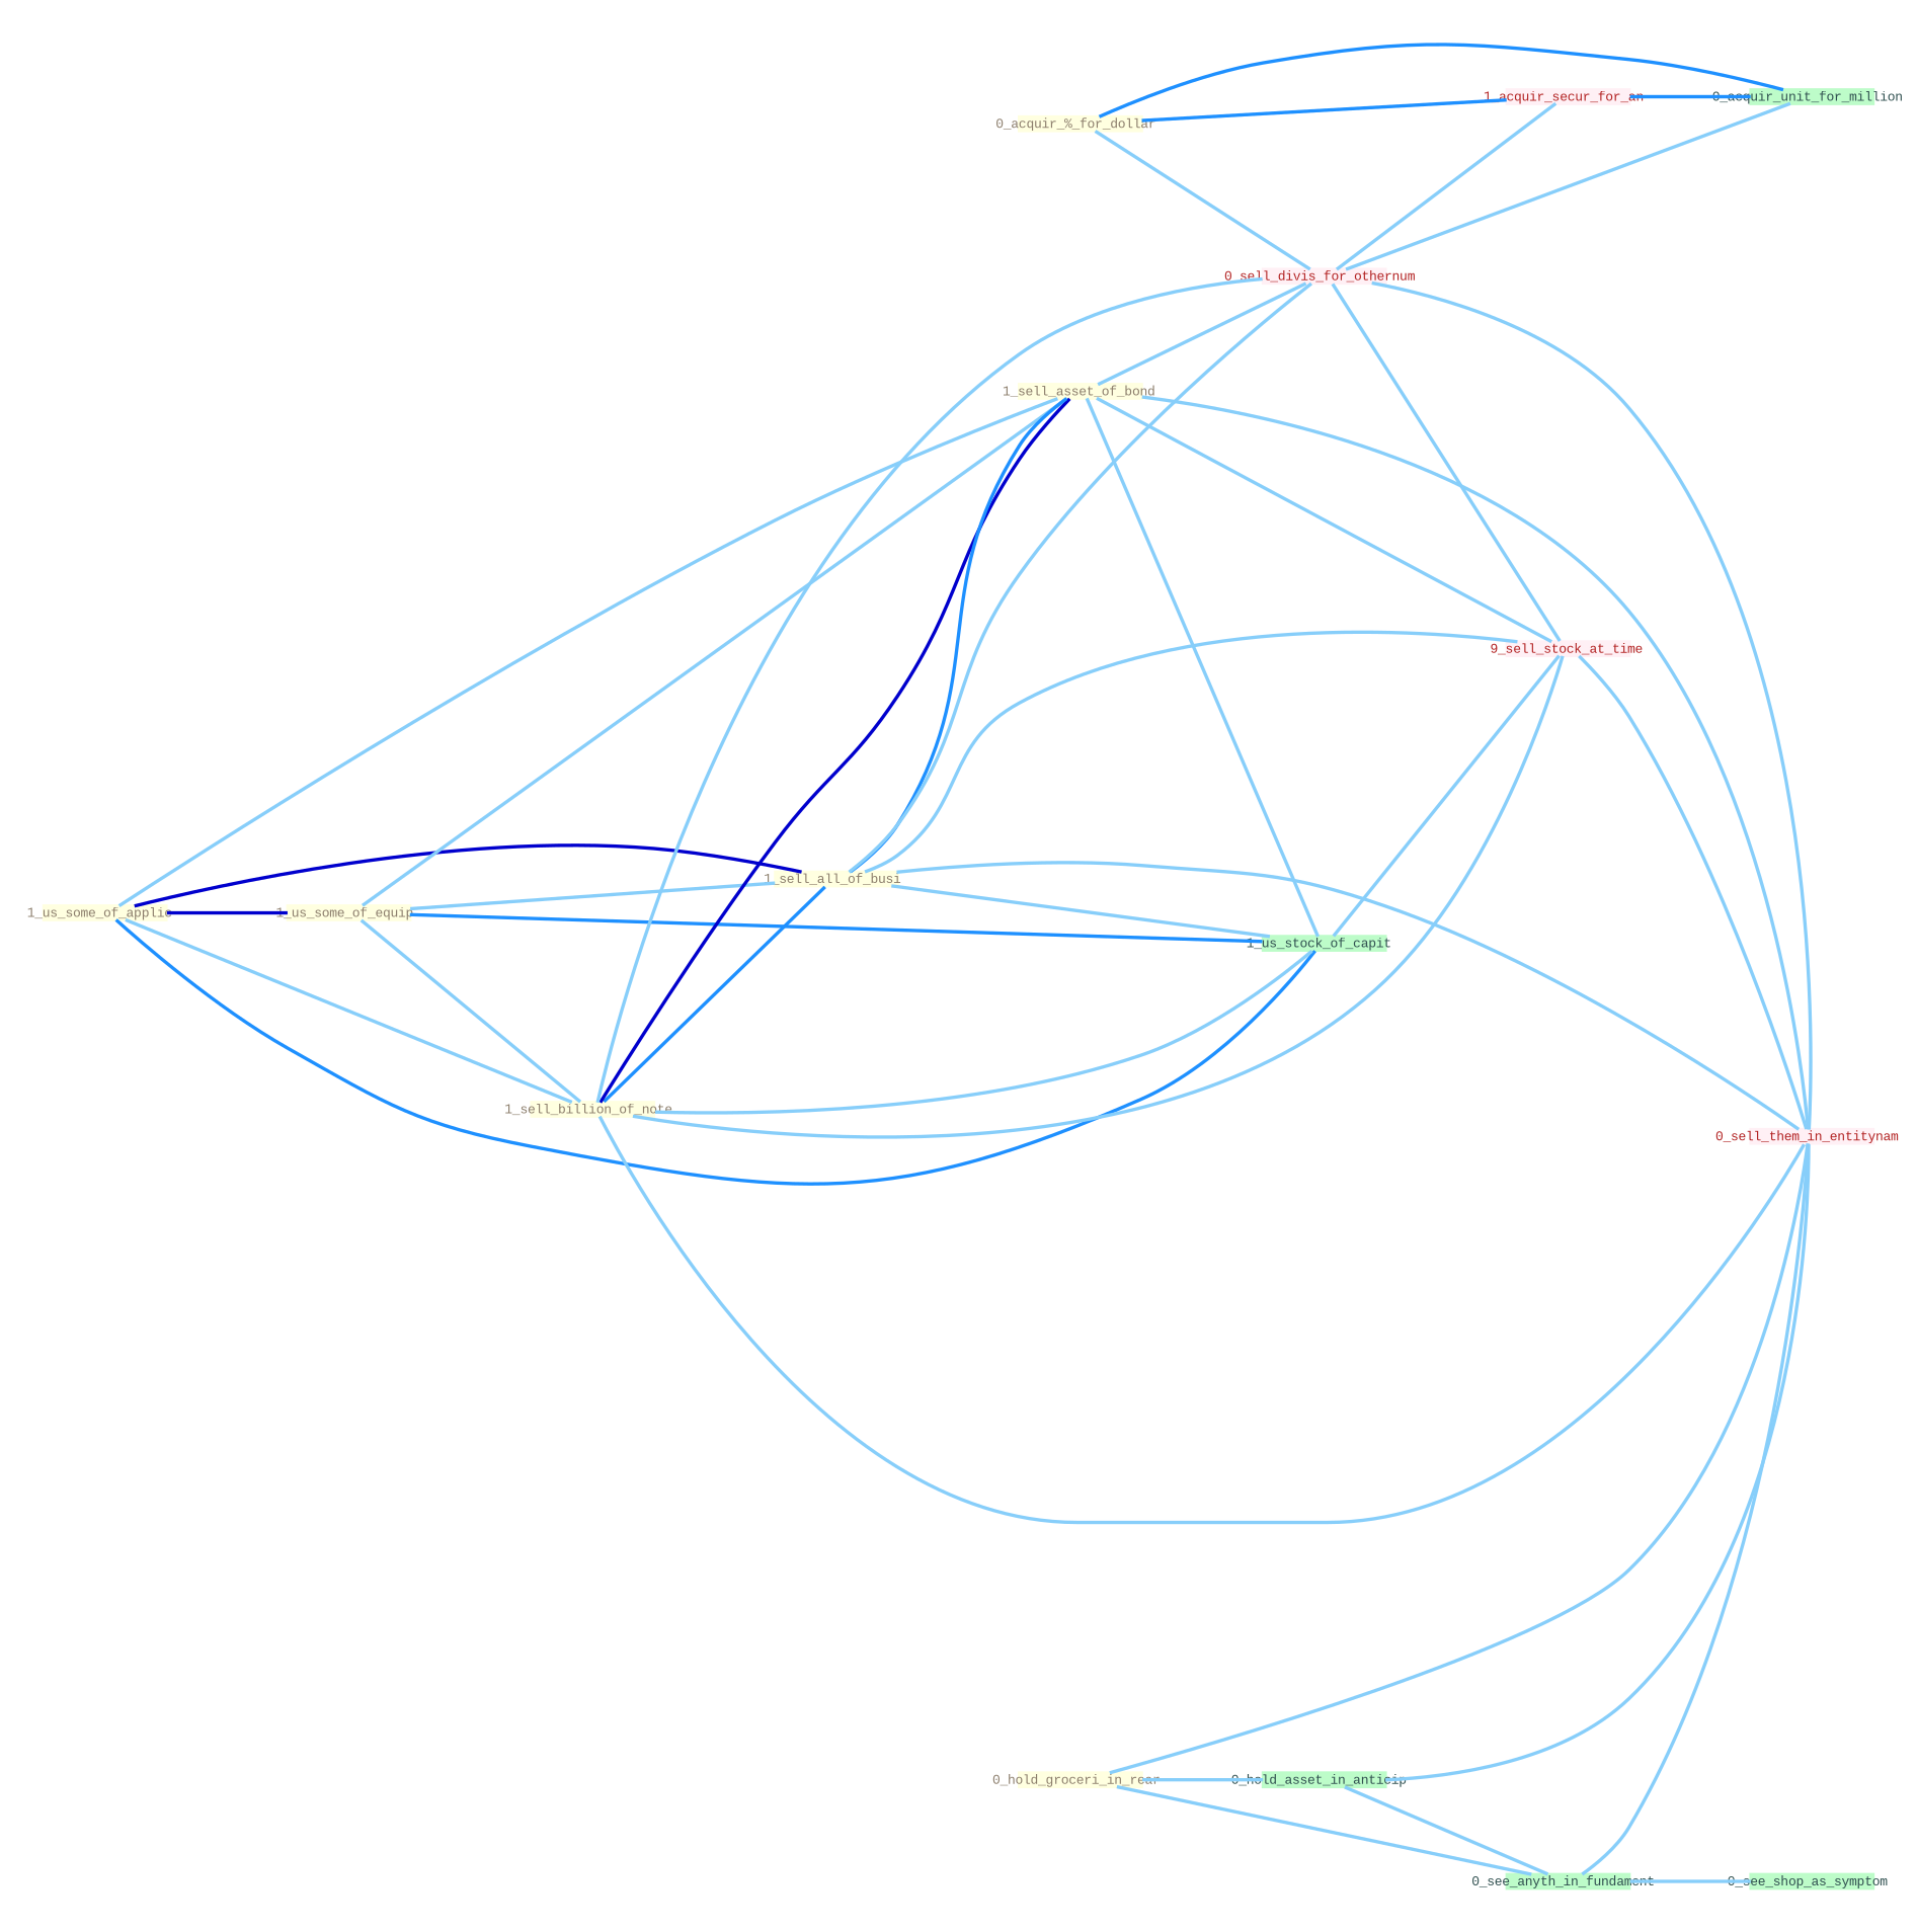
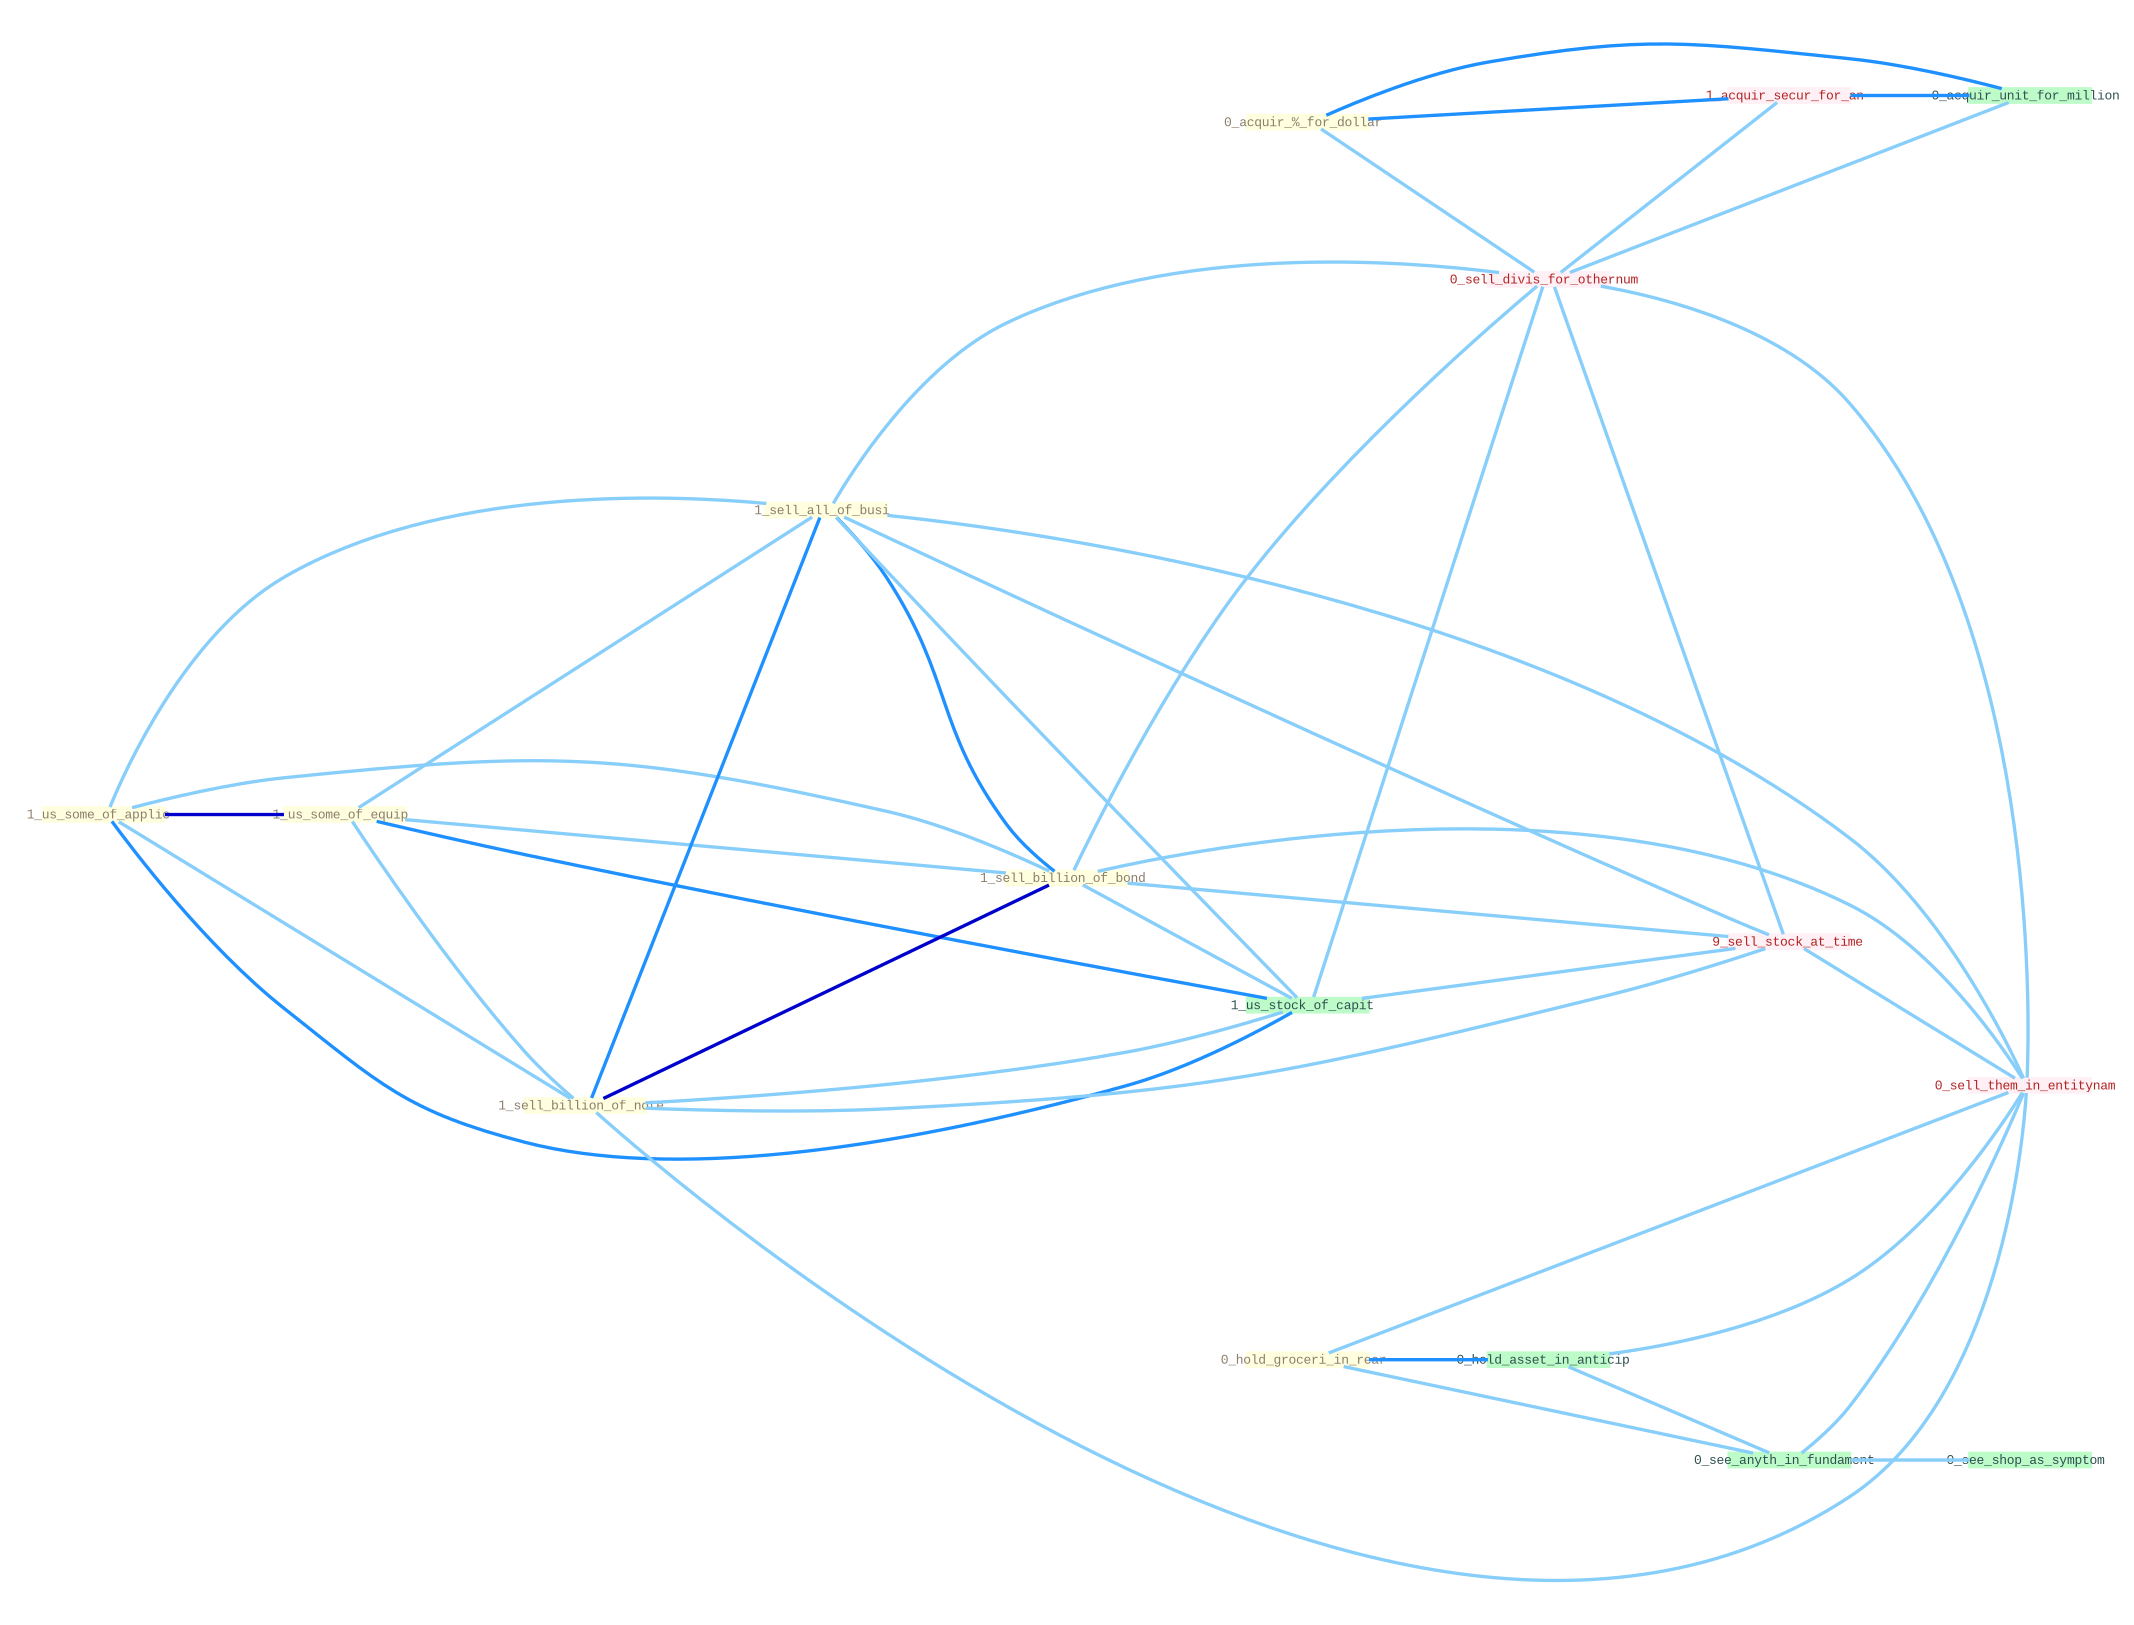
  graph {
    fontname="Liberation Mono"
    rankdir=LR
    node [color="#ffffe0" fixedsize=true fontcolor="#8b7d6b" fontname="Liberation Mono" fontsize=4 shape=polygon style=filled]
    edge [color="#87cefa" fontname="Liberation Mono" w=1]
    "1_us_some_of_applic " [height=.06 width=.5]
    "1_us_some_of_equip " [height=.06 width=.5]
    "1_sell_billion_of_note " [height=.06 width=.5]
    "0_acquir_%_for_dollar " [height=.06 width=.5]
    "1_sell_all_of_busi " [height=.06 width=.5]
-   "1_sell_billion_of_bond " [height=.06 width=.5 label="1_sell_asset_of_bond"]
+   "1_sell_billion_of_bond " [height=.06 width=.5]
    "0_hold_groceri_in_rear " [height=.06 width=.5]
    "0_sell_divis_for_othernum " [color="#fff0f5" fontcolor="#b22222" height=.06 width=.5]
    "1_acquir_secur_for_an " [color="#fff0f5" fontcolor="#b22222" height=.06 width=.5]
    n10 [color="#fff0f5" fontcolor="#b22222" height=.06 label="9_sell_stock_at_time" width=.5]
    "0_sell_them_in_entitynam " [color="#fff0f5" fontcolor="#b22222" height=.06 width=.5]
    "1_us_stock_of_capit " [color="#BDFCC9" fontcolor="#2f4f4f" height=.06 width=.5]
    "0_acquir_unit_for_million " [color="#BDFCC9" fontcolor="#2f4f4f" height=.06 width=.5]
    "0_hold_asset_in_anticip " [color="#BDFCC9" fontcolor="#2f4f4f" height=.06 width=.5]
    "0_see_anyth_in_fundament " [color="#BDFCC9" fontcolor="#2f4f4f" height=.06 width=.5]
    "0_see_shop_as_symptom " [color="#BDFCC9" fontcolor="#2f4f4f" height=.06 width=.5]
    subgraph sub_1 {
      "1_us_some_of_applic "
      "1_us_some_of_equip "
      "1_sell_billion_of_note "
      "0_acquir_%_for_dollar "
      "1_sell_all_of_busi "
      "1_sell_billion_of_bond "
      "0_hold_groceri_in_rear "
    }
    subgraph sub_2 {
      "0_sell_divis_for_othernum "
      "1_acquir_secur_for_an "
      n10
      "0_sell_them_in_entitynam "
    }
    "1_us_some_of_applic " -- "1_us_some_of_equip " [color="#0000cd" w=3]
    "1_us_some_of_applic " -- "1_sell_billion_of_note "
-   "1_us_some_of_applic " -- "1_sell_all_of_busi " [color="#0000cd"]
+   "1_us_some_of_applic " -- "1_sell_all_of_busi "
    "1_us_some_of_applic " -- "1_sell_billion_of_bond "
    "1_us_some_of_applic " -- "1_us_stock_of_capit " [color="#1e90ff" w=2]
    "1_us_some_of_equip " -- "1_sell_billion_of_note "
    "1_us_some_of_equip " -- "1_sell_all_of_busi "
    "1_us_some_of_equip " -- "1_sell_billion_of_bond "
    "1_us_some_of_equip " -- "1_us_stock_of_capit " [color="#1e90ff" w=2]
    "1_sell_billion_of_note " -- "1_sell_all_of_busi " [color="#1e90ff" w=2]
    "1_sell_billion_of_note " -- "1_sell_billion_of_bond " [color="#0000cd" w=3]
-   "1_sell_billion_of_note " -- "0_sell_divis_for_othernum "
+   "1_us_stock_of_capit " -- "0_sell_divis_for_othernum "
    "1_sell_billion_of_note " -- n10
    "1_sell_billion_of_note " -- "0_sell_them_in_entitynam "
    "1_sell_billion_of_note " -- "1_us_stock_of_capit "
    "0_acquir_%_for_dollar " -- "0_sell_divis_for_othernum "
    "0_acquir_%_for_dollar " -- "1_acquir_secur_for_an " [color="#1e90ff" w=2]
    "0_acquir_%_for_dollar " -- "0_acquir_unit_for_million " [color="#1e90ff" w=2]
    "1_sell_all_of_busi " -- "1_sell_billion_of_bond " [color="#1e90ff" w=2]
    "1_sell_all_of_busi " -- "0_sell_divis_for_othernum "
    "1_sell_all_of_busi " -- n10
    "1_sell_all_of_busi " -- "0_sell_them_in_entitynam "
    "1_sell_all_of_busi " -- "1_us_stock_of_capit "
    "1_sell_billion_of_bond " -- "0_sell_divis_for_othernum "
    "1_sell_billion_of_bond " -- n10
    "1_sell_billion_of_bond " -- "0_sell_them_in_entitynam "
    "1_sell_billion_of_bond " -- "1_us_stock_of_capit "
    "0_hold_groceri_in_rear " -- "0_sell_them_in_entitynam "
-   "0_hold_groceri_in_rear " -- "0_hold_asset_in_anticip " [w=2]
+   "0_hold_groceri_in_rear " -- "0_hold_asset_in_anticip " [color="#1e90ff" w=2]
    "0_hold_groceri_in_rear " -- "0_see_anyth_in_fundament "
    "0_sell_divis_for_othernum " -- "1_acquir_secur_for_an "
    "0_sell_divis_for_othernum " -- n10
    "0_sell_divis_for_othernum " -- "0_sell_them_in_entitynam "
    "0_sell_divis_for_othernum " -- "0_acquir_unit_for_million "
    "1_acquir_secur_for_an " -- "0_acquir_unit_for_million " [color="#1e90ff" w=2]
    n10 -- "0_sell_them_in_entitynam "
    "1_us_stock_of_capit " -- n10
    "0_hold_asset_in_anticip " -- "0_sell_them_in_entitynam "
    "0_hold_asset_in_anticip " -- "0_see_anyth_in_fundament "
    "0_see_anyth_in_fundament " -- "0_sell_them_in_entitynam "
    "0_see_anyth_in_fundament " -- "0_see_shop_as_symptom "
  }
